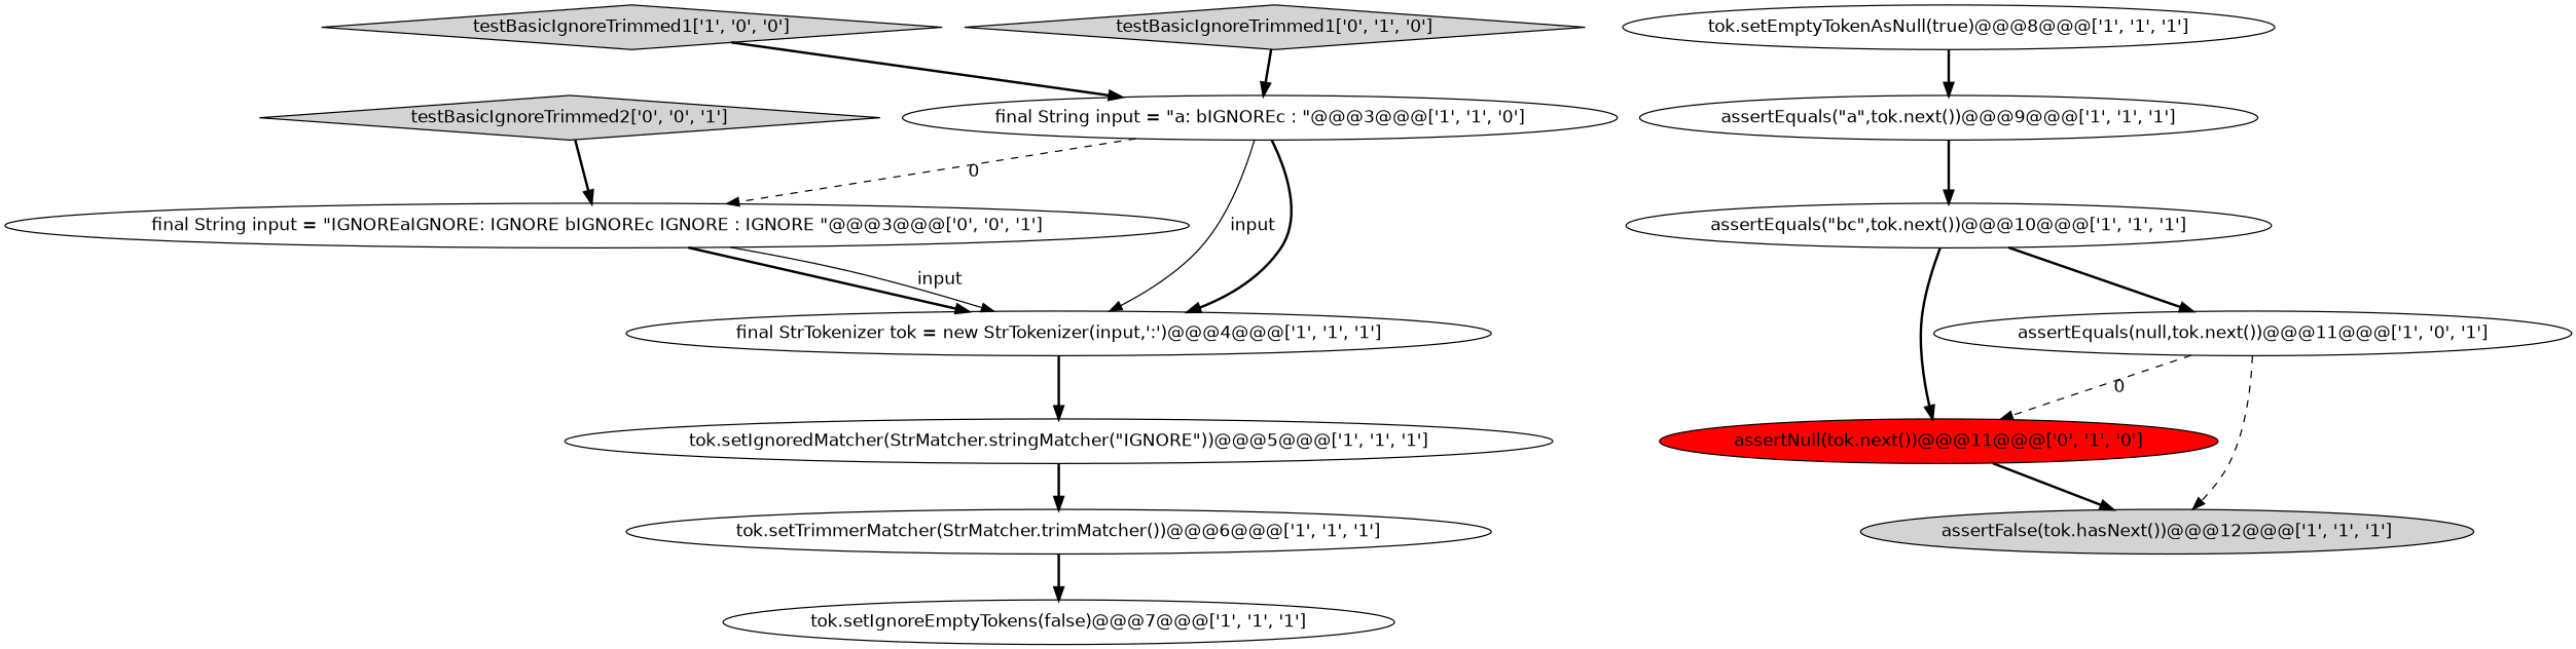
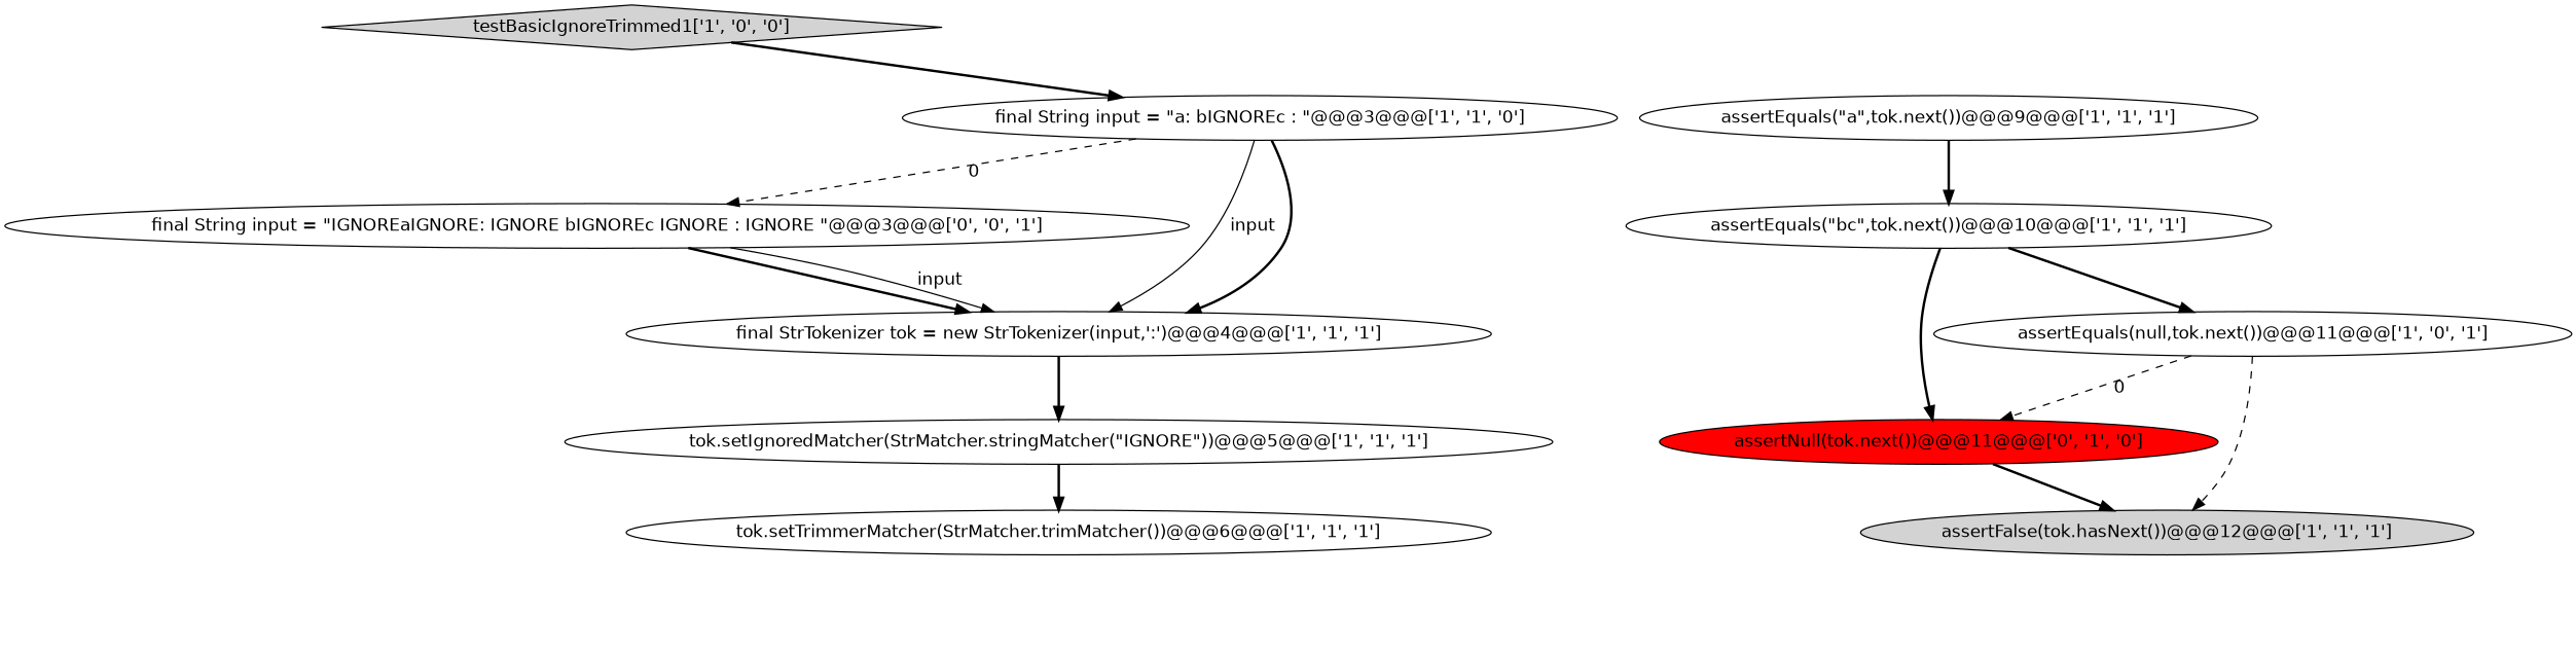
  digraph {
    fontname="DejaVu Sans"
    node [fillcolor=white fontname="DejaVu Sans" shape=ellipse style=filled]
    edge [fontname="DejaVu Sans" style=bold]
-   n1 [label="tok.setIgnoreEmptyTokens(false)@@@7@@@['1', '1', '1']"]
-   n2 [label="tok.setEmptyTokenAsNull(true)@@@8@@@['1', '1', '1']"]
    n3 [label="assertEquals(\"a\",tok.next())@@@9@@@['1', '1', '1']"]
    n4 [label="assertEquals(\"bc\",tok.next())@@@10@@@['1', '1', '1']"]
    n5 [label="final String input = \"a: bIGNOREc : \"@@@3@@@['1', '1', '0']"]
    n6 [label="final String input = \"IGNOREaIGNORE: IGNORE bIGNOREc IGNORE : IGNORE \"@@@3@@@['0', '0', '1']"]
    n7 [label="final StrTokenizer tok = new StrTokenizer(input,':')@@@4@@@['1', '1', '1']"]
    n8 [label="tok.setIgnoredMatcher(StrMatcher.stringMatcher(\"IGNORE\"))@@@5@@@['1', '1', '1']"]
    n9 [fillcolor=red label="assertNull(tok.next())@@@11@@@['0', '1', '0']"]
    n10 [fillcolor=lightgray label="assertFalse(tok.hasNext())@@@12@@@['1', '1', '1']"]
    n11 [label="assertEquals(null,tok.next())@@@11@@@['1', '0', '1']"]
    n12 [label="tok.setTrimmerMatcher(StrMatcher.trimMatcher())@@@6@@@['1', '1', '1']"]
    n13 [fillcolor=lightgray label="testBasicIgnoreTrimmed1['1', '0', '0']" shape=diamond]
-   n14 [fillcolor=lightgray label="testBasicIgnoreTrimmed2['0', '0', '1']" shape=diamond]
-   n15 [fillcolor=lightgray label="testBasicIgnoreTrimmed1['0', '1', '0']" shape=diamond]
-   n2 -> n3
    n3 -> n4
    n4 -> n9
    n4 -> n11
    n5 -> n6 [label=0 style=dashed]
    n5 -> n7 [label=input style=solid]
    n5 -> n7
    n6 -> n7
    n6 -> n7 [label=input style=solid]
    n7 -> n8
    n8 -> n12
    n9 -> n10
    n11 -> n9 [label=0 style=dashed]
    n11 -> n10 [style=dashed]
-   n12 -> n1
    n13 -> n5
-   n14 -> n6
-   n15 -> n5
  }
